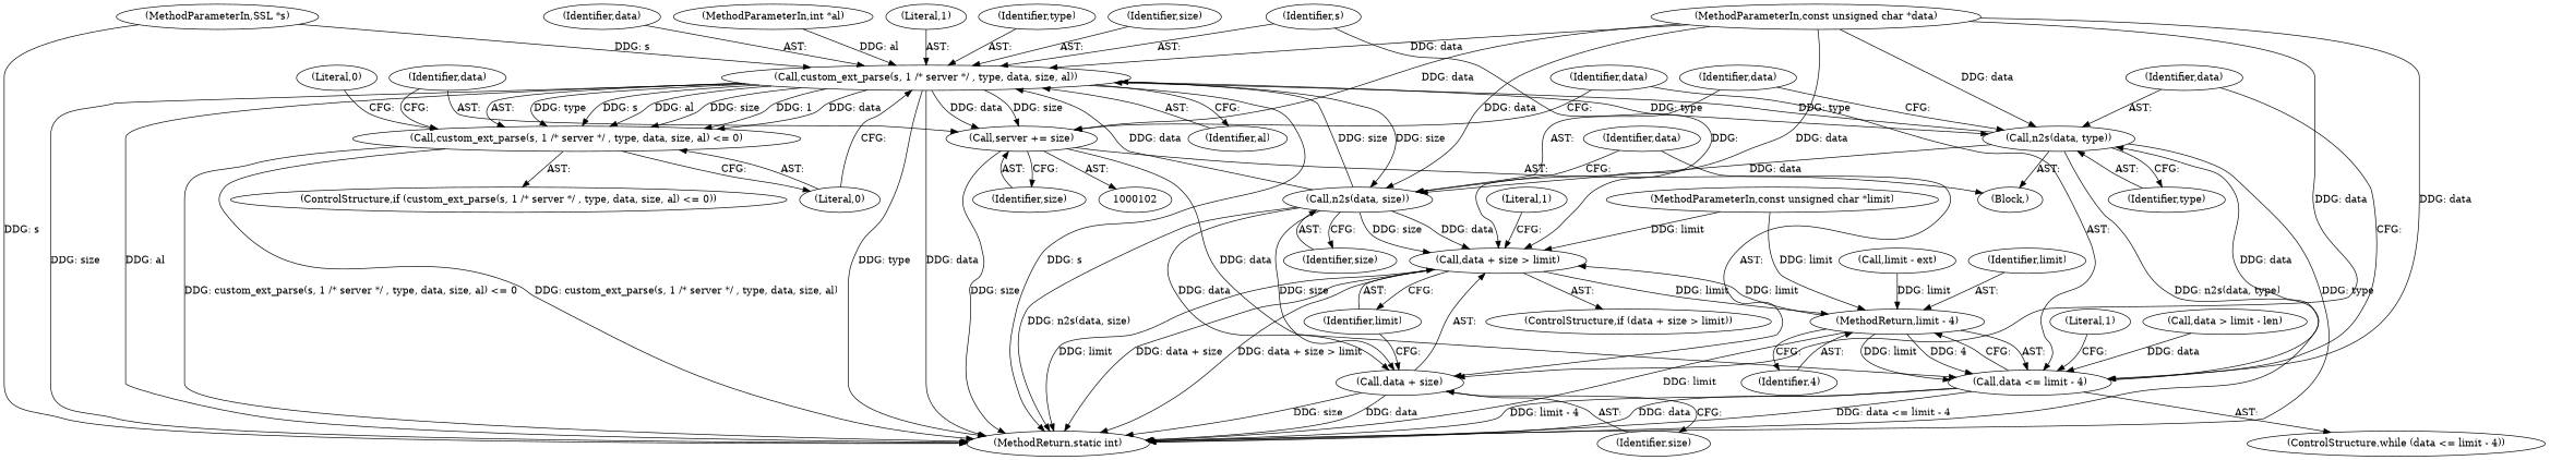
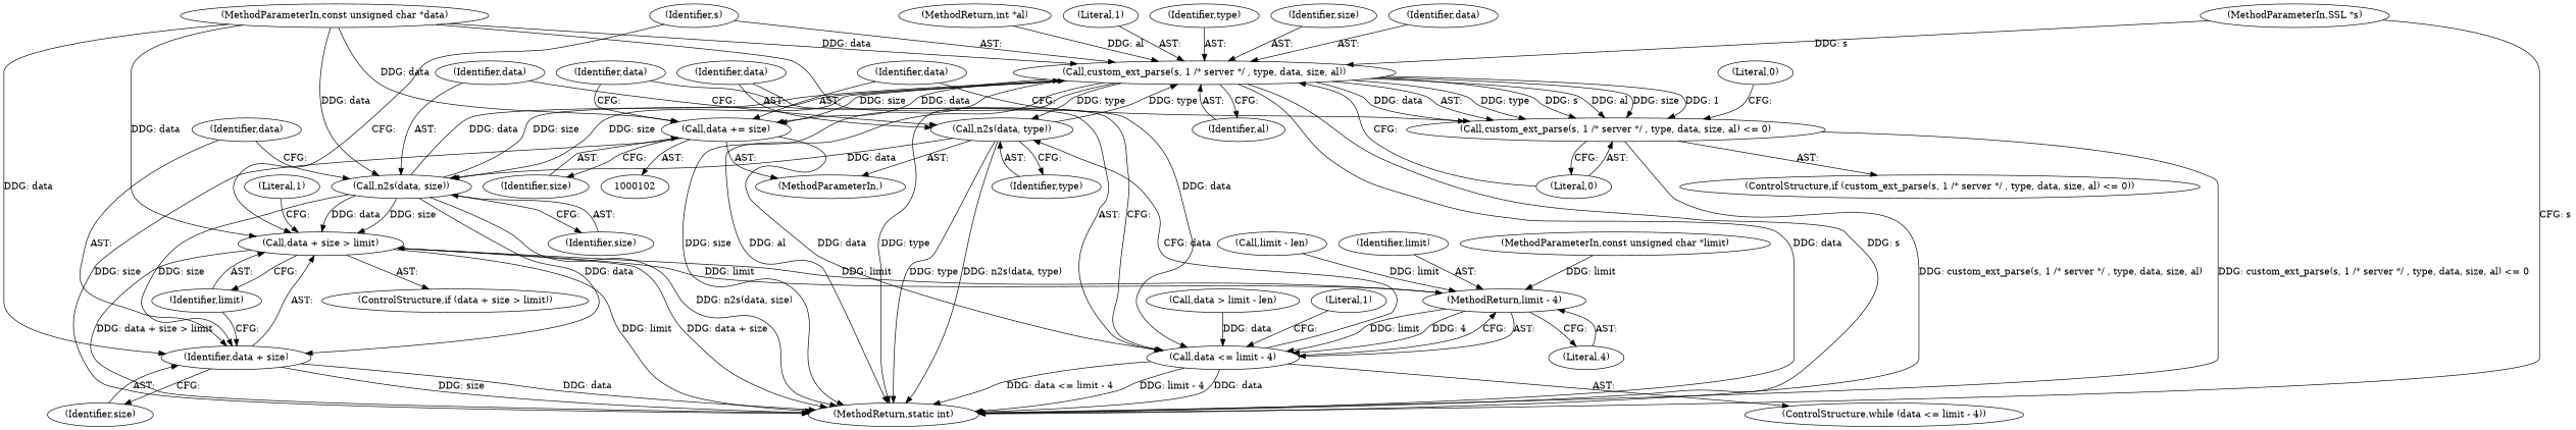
  digraph {
    n1 [label="(MethodParameterIn,SSL *s)"]
    n2 [label="(Call,custom_ext_parse(s, 1 /* server */ , type, data, size, al))"]
    n3 [label="(MethodReturn,static int)"]
    n4 [label="(Call,n2s(data, type))"]
    n5 [label="(Call,n2s(data, size))"]
    n6 [label="(Call,custom_ext_parse(s, 1 /* server */ , type, data, size, al) <= 0)"]
-   n7 [label="(Call,server += size)"]
+   n7 [label="(Call,data += size)"]
    n8 [label="(Identifier,al)"]
    n9 [label="(Identifier,type)"]
-   n10 [label="(Block,)"]
+   n10 [label="(MethodParameterIn,)"]
    n11 [label="(Call,data + size > limit)"]
-   n12 [label="(Call,data + size)"]
+   n12 [label="(Identifier,data + size)"]
    n13 [label="(Identifier,size)"]
    n14 [label="(Literal,0)"]
    n15 [label="(ControlStructure,if (custom_ext_parse(s, 1 /* server */ , type, data, size, al) <= 0))"]
    1000102
    n17 [label="(Call,data <= limit - 4)"]
    n18 [label="(Identifier,size)"]
    n19 [label="(MethodReturn,limit - 4)"]
    n20 [label="(Identifier,limit)"]
    n21 [label="(ControlStructure,if (data + size > limit))"]
    n22 [label="(Identifier,size)"]
-   n23 [label="(Identifier,4)"]
+   n23 [label="(Literal,4)"]
    n24 [label="(ControlStructure,while (data <= limit - 4))"]
    n25 [label="(Identifier,s)"]
    n26 [label="(MethodParameterIn,const unsigned char *data)"]
    n27 [label="(Literal,1)"]
-   n28 [label="(Call,limit - ext)"]
+   n28 [label="(Call,limit - len)"]
    n29 [label="(Identifier,data)"]
    n30 [label="(Identifier,data)"]
    n31 [label="(Identifier,data)"]
    n32 [label="(Identifier,limit)"]
    n33 [label="(Identifier,data)"]
-   n34 [label="(MethodParameterIn,int *al)"]
+   n34 [label="(MethodReturn,int *al)"]
    n35 [label="(Identifier,data)"]
    n36 [label="(Identifier,data)"]
    n37 [label="(Literal,0)"]
    n38 [label="(Literal,1)"]
    n39 [label="(Call,data > limit - len)"]
    n40 [label="(Literal,1)"]
    n41 [label="(Identifier,type)"]
    n42 [label="(MethodParameterIn,const unsigned char *limit)"]
    n43 [label="(Identifier,size)"]
    n1 -> n2 [label="DDG: s"]
-   n1 -> n3 [label="DDG: s"]
+   n1 -> n3 [label="CFG: s"]
    n2 -> n3 [label="DDG: type"]
    n2 -> n3 [label="DDG: data"]
    n2 -> n3 [label="DDG: s"]
    n2 -> n3 [label="DDG: size"]
    n2 -> n3 [label="DDG: al"]
    n2 -> n4 [label="DDG: type"]
    n2 -> n5 [label="DDG: size"]
    n2 -> n6 [label="AST: "]
    n2 -> n6 [label="DDG: type"]
    n2 -> n6 [label="DDG: s"]
    n2 -> n6 [label="DDG: al"]
    n2 -> n6 [label="DDG: size"]
    n2 -> n6 [label="DDG: 1"]
    n2 -> n6 [label="DDG: data"]
    n2 -> n7 [label="DDG: size"]
    n2 -> n7 [label="DDG: data"]
    n2 -> n8 [label="CFG: "]
    n4 -> n2 [label="DDG: type"]
    n4 -> n3 [label="DDG: n2s(data, type)"]
    n4 -> n3 [label="DDG: type"]
    n4 -> n5 [label="DDG: data"]
    n4 -> n9 [label="CFG: "]
    n4 -> n10 [label="AST: "]
    n5 -> n2 [label="DDG: data"]
    n5 -> n2 [label="DDG: size"]
    n5 -> n3 [label="DDG: n2s(data, size)"]
    n5 -> n11 [label="DDG: data"]
    n5 -> n11 [label="DDG: size"]
    n5 -> n12 [label="DDG: data"]
    n5 -> n12 [label="DDG: size"]
    n5 -> n13 [label="CFG: "]
    n6 -> n3 [label="DDG: custom_ext_parse(s, 1 /* server */ , type, data, size, al)"]
    n6 -> n3 [label="DDG: custom_ext_parse(s, 1 /* server */ , type, data, size, al) <= 0"]
    n6 -> n14 [label="CFG: "]
    n6 -> n15 [label="AST: "]
    n7 -> n3 [label="DDG: size"]
    n7 -> n10 [label="AST: "]
    n7 -> 1000102 [label="AST: "]
    n7 -> n17 [label="DDG: data"]
    n7 -> n18 [label="CFG: "]
    n8 -> n2 [label="AST: "]
    n9 -> n4 [label="AST: "]
    n11 -> n3 [label="DDG: data + size > limit"]
    n11 -> n3 [label="DDG: limit"]
    n11 -> n3 [label="DDG: data + size"]
    n11 -> n19 [label="DDG: limit"]
    n11 -> n20 [label="CFG: "]
    n11 -> n21 [label="AST: "]
    n12 -> n3 [label="DDG: size"]
    n12 -> n3 [label="DDG: data"]
    n12 -> n11 [label="AST: "]
    n12 -> n22 [label="CFG: "]
    n13 -> n5 [label="AST: "]
    n14 -> n2 [label="CFG: "]
    n14 -> n6 [label="AST: "]
    n17 -> n3 [label="DDG: limit - 4"]
    n17 -> n3 [label="DDG: data"]
    n17 -> n3 [label="DDG: data <= limit - 4"]
-   n17 -> n4 [label="DDG: data"]
+   n17 -> n4 [label="CFG: data"]
    n17 -> n19 [label="CFG: "]
    n17 -> n24 [label="AST: "]
    n18 -> n7 [label="AST: "]
-   n19 -> n3 [label="DDG: limit"]
    n19 -> n11 [label="DDG: limit"]
    n19 -> n17 [label="AST: "]
    n19 -> n17 [label="DDG: limit"]
    n19 -> n17 [label="DDG: 4"]
    n19 -> n23 [label="CFG: "]
    n20 -> n11 [label="AST: "]
    n20 -> n12 [label="CFG: "]
    n22 -> n12 [label="AST: "]
    n23 -> n19 [label="AST: "]
    n25 -> n2 [label="AST: "]
-   n25 -> n11 [label="DDG: "]
+   n25 -> n11 [label="CFG: "]
    n26 -> n2 [label="DDG: data"]
-   n26 -> n4 [label="DDG: data"]
    n26 -> n5 [label="DDG: data"]
    n26 -> n7 [label="DDG: data"]
    n26 -> n11 [label="DDG: data"]
    n26 -> n12 [label="DDG: data"]
    n26 -> n17 [label="DDG: data"]
    n27 -> n17 [label="CFG: "]
    n28 -> n19 [label="DDG: limit"]
    n29 -> n6 [label="CFG: "]
    n29 -> n7 [label="AST: "]
    n30 -> n2 [label="AST: "]
    n31 -> n4 [label="CFG: "]
    n31 -> n5 [label="AST: "]
    n32 -> n19 [label="AST: "]
    n33 -> n4 [label="AST: "]
    n33 -> n17 [label="CFG: "]
    n34 -> n2 [label="DDG: al"]
    n35 -> n5 [label="CFG: "]
    n35 -> n12 [label="AST: "]
    n36 -> n7 [label="CFG: "]
    n36 -> n17 [label="AST: "]
    n37 -> n6 [label="CFG: "]
    n38 -> n2 [label="AST: "]
    n39 -> n17 [label="DDG: data"]
    n40 -> n11 [label="CFG: "]
    n41 -> n2 [label="AST: "]
-   n42 -> n11 [label="DDG: limit"]
    n42 -> n19 [label="DDG: limit"]
    n43 -> n2 [label="AST: "]
  }
